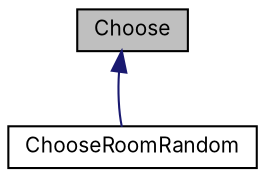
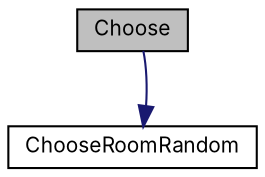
  digraph {
    rankdir=TB
    fontname=Inter
    node [color=black fontname=Inter fontsize=10 shape=record style=filled]
    n1 [fillcolor=grey75 fontcolor=black height=0.2 label=Choose width=0.4]
    n2 [fillcolor=white height=0.2 label=ChooseRoomRandom width=0.4]
-   n1 -> n2 [color=midnightblue dir=back fontname=Inter fontsize=10 labelfontname=Helvetica labelfontsize=10 style=solid]
+   n2 -> n1 [color=midnightblue dir=back fontname=Inter fontsize=10 labelfontname=Helvetica labelfontsize=10 style=solid]
  }
